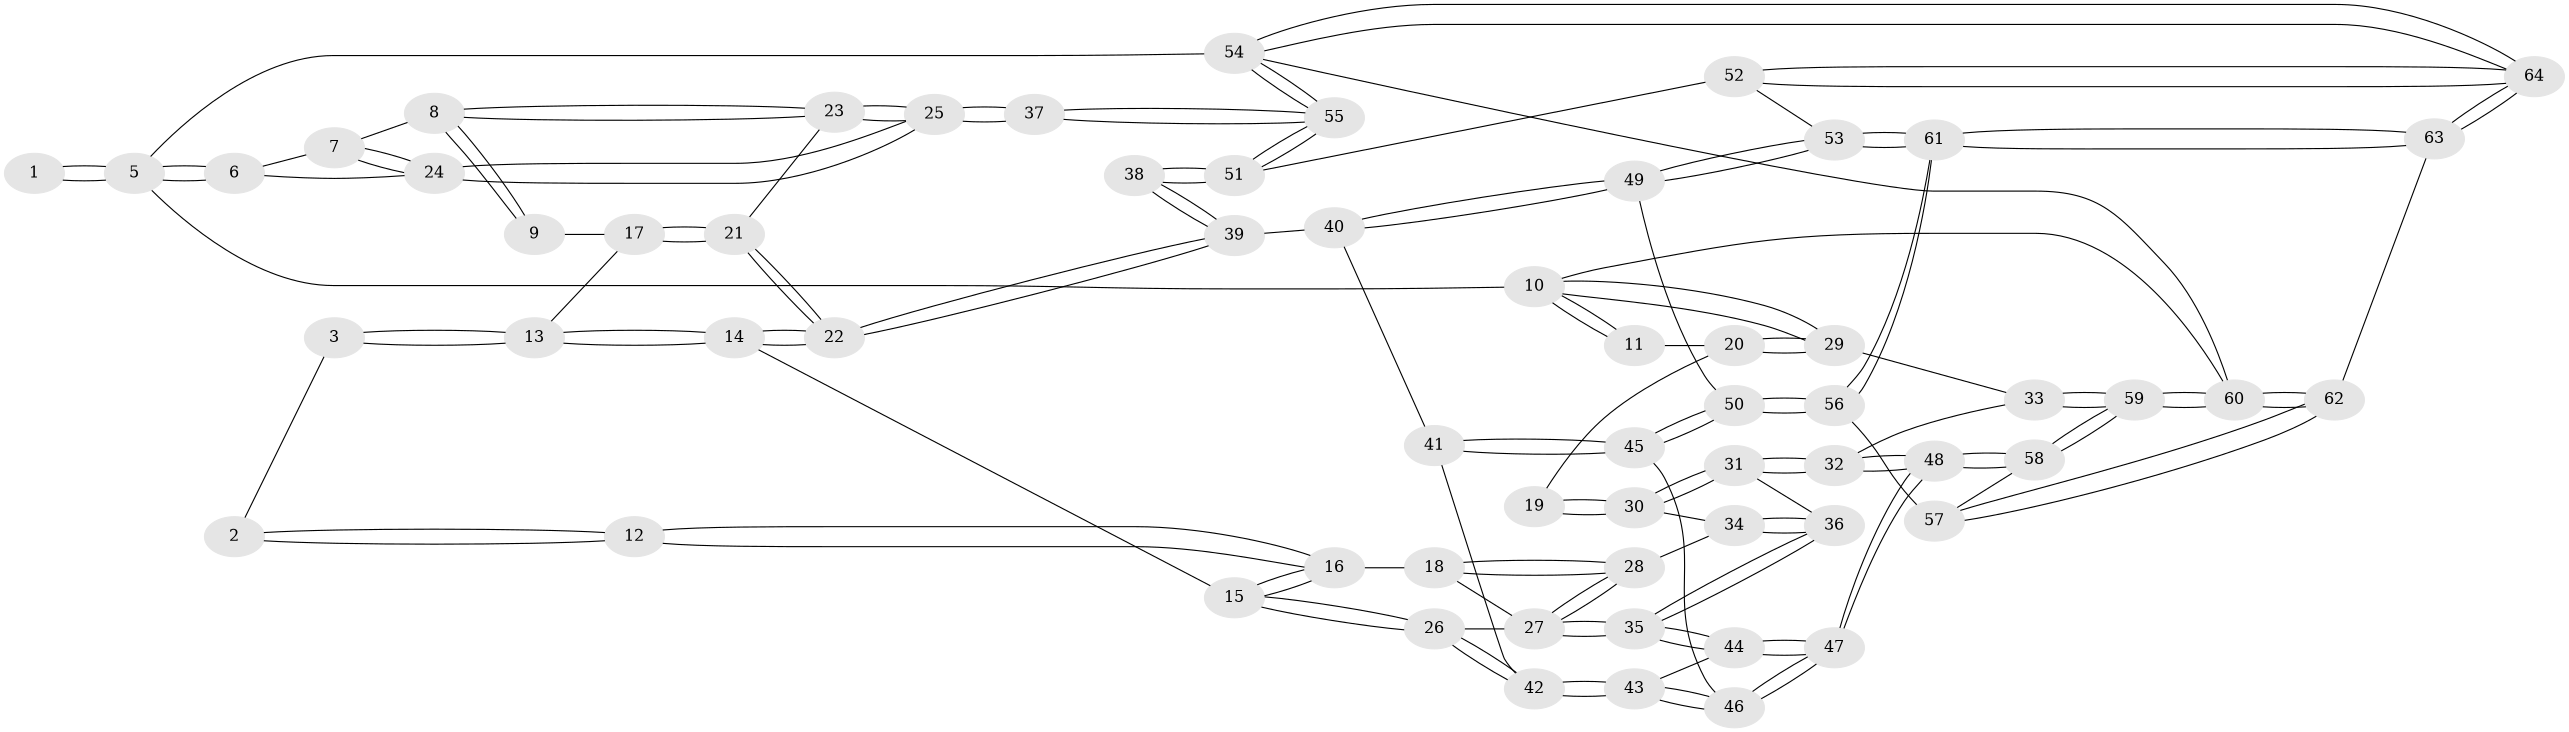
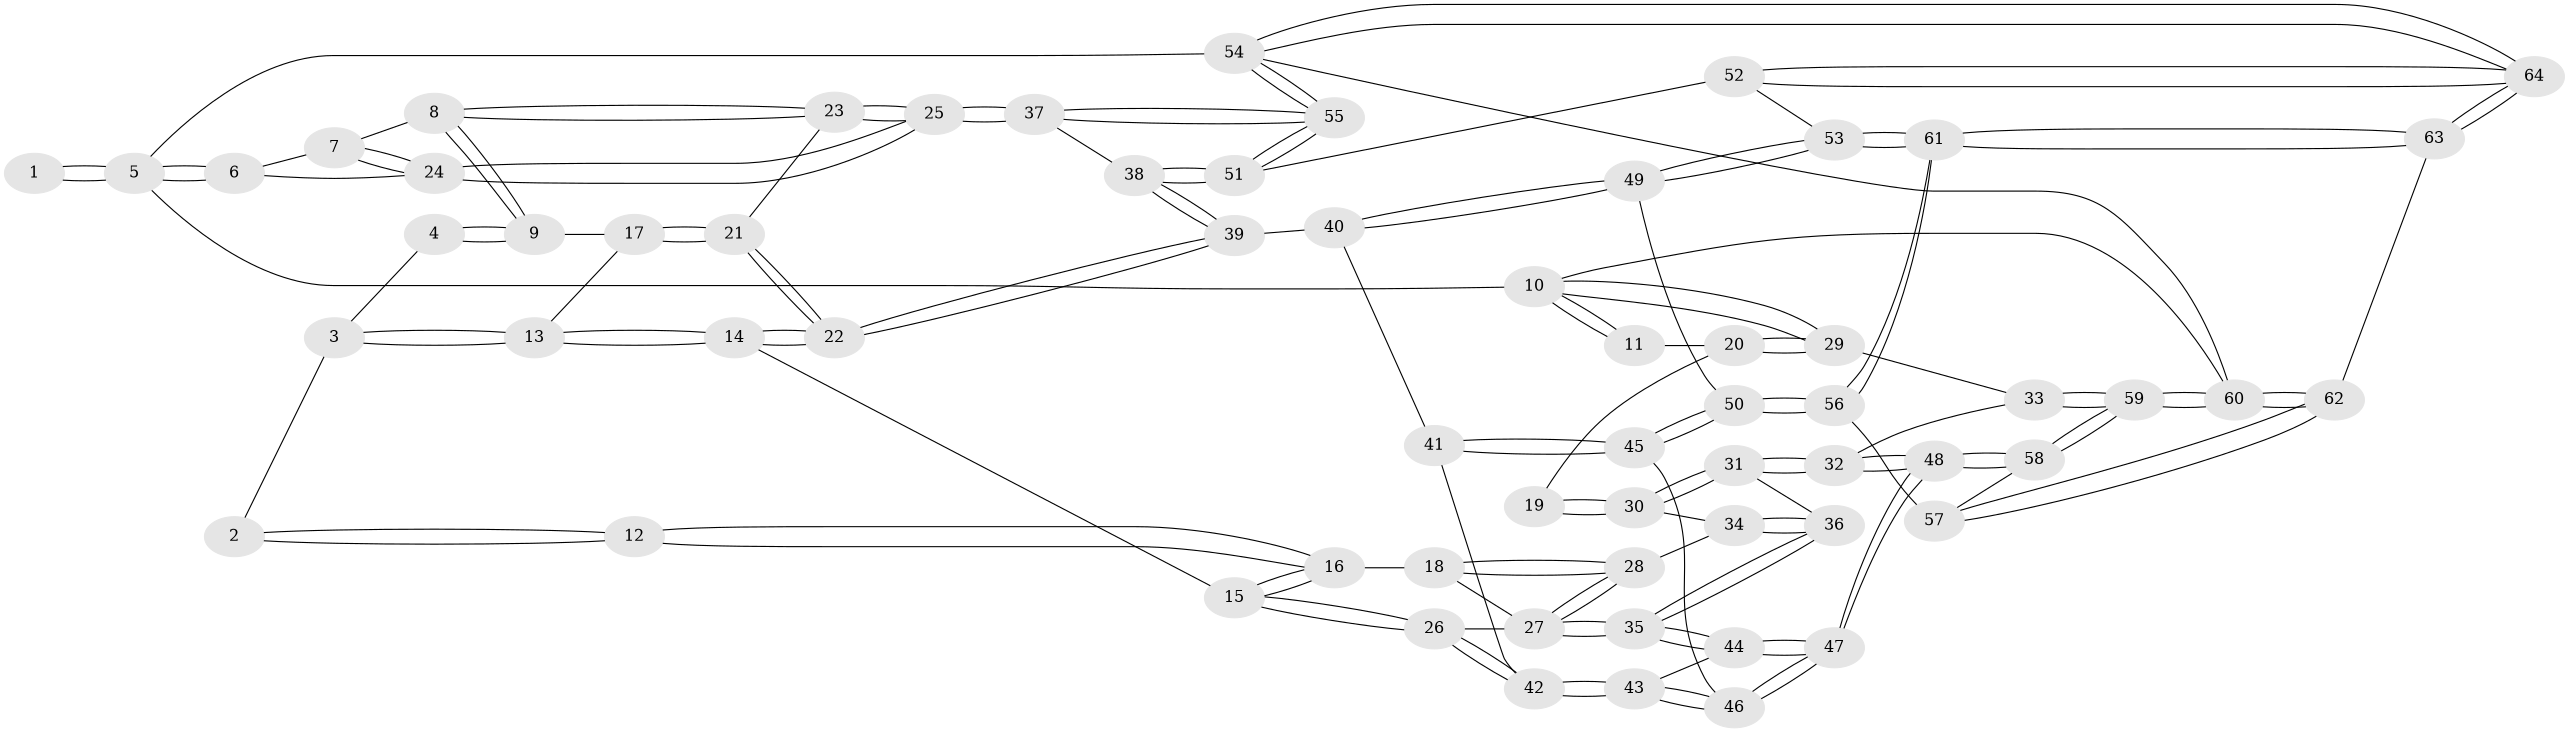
  graph {
    rankdir=LR
    node [color=gray90 style=filled]
    1
    5
    2
    3
    12
    6
    10
    54
+   4
    13
    16
    9
    17
    14
    7
    24
    11
    29
    60
    55
    64
    8
    25
    23
    21
    20
    33
    62
    18
    15
    22
    26
    39
    27
    42
    28
    19
    30
    34
    31
    40
    37
    38
    35
    43
    36
    44
    59
    32
    48
    58
    47
    51
    52
    41
    49
    45
    50
    53
    46
    56
    61
    57
    63
    1 -- 5
    1 -- 5
    5 -- 6
    5 -- 6
    5 -- 10
    5 -- 54
    2 -- 3
    2 -- 12
    2 -- 12
+   3 -- 4
    3 -- 13
    3 -- 13
    12 -- 16
    12 -- 16
    6 -- 7
    6 -- 24
    10 -- 11
    10 -- 11
    10 -- 29
    10 -- 29
    10 -- 60
    54 -- 60
    54 -- 55
    54 -- 55
    54 -- 64
    54 -- 64
+   4 -- 9
+   4 -- 9
    13 -- 17
    13 -- 14
    13 -- 14
    16 -- 18
    9 -- 17
    17 -- 21
    17 -- 21
    14 -- 15
    14 -- 22
    14 -- 22
    7 -- 24
    7 -- 24
    7 -- 8
    24 -- 25
    24 -- 25
    11 -- 20
    29 -- 33
    60 -- 62
    60 -- 62
    8 -- 9
    8 -- 9
    8 -- 23
    8 -- 23
    25 -- 37
    25 -- 37
    23 -- 25
    23 -- 25
    21 -- 23
    21 -- 22
    21 -- 22
    20 -- 29
    20 -- 29
    33 -- 59
    33 -- 59
    62 -- 63
    18 -- 27
    18 -- 28
    18 -- 28
    15 -- 16
    15 -- 16
    15 -- 26
    15 -- 26
    22 -- 39
    22 -- 39
    26 -- 27
    26 -- 42
    26 -- 42
    39 -- 40
    27 -- 28
    27 -- 28
    27 -- 35
    27 -- 35
    42 -- 43
    42 -- 43
    28 -- 34
    19 -- 20
    19 -- 30
    19 -- 30
    30 -- 34
    30 -- 31
    30 -- 31
    34 -- 36
    34 -- 36
    31 -- 36
    31 -- 32
    31 -- 32
    40 -- 41
    40 -- 49
    40 -- 49
    37 -- 55
    37 -- 55
+   37 -- 38
    38 -- 39
    38 -- 39
    38 -- 51
    38 -- 51
    35 -- 36
    35 -- 36
    35 -- 44
    35 -- 44
    43 -- 44
    43 -- 46
    43 -- 46
    44 -- 47
    44 -- 47
    59 -- 60
    59 -- 60
    32 -- 33
    32 -- 48
    32 -- 48
    48 -- 58
    48 -- 58
    58 -- 59
    58 -- 59
    47 -- 48
    47 -- 48
    51 -- 55
    51 -- 55
    51 -- 52
    52 -- 64
    52 -- 64
    52 -- 53
    41 -- 42
    41 -- 45
    41 -- 45
    49 -- 50
    49 -- 53
    49 -- 53
    45 -- 50
    45 -- 50
    45 -- 46
    50 -- 56
    50 -- 56
    53 -- 61
    53 -- 61
    46 -- 47
    46 -- 47
    56 -- 61
    56 -- 61
    56 -- 57
    61 -- 63
    61 -- 63
    57 -- 62
    57 -- 62
    57 -- 58
    63 -- 64
    63 -- 64
  }
